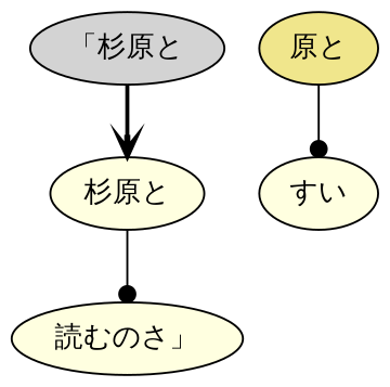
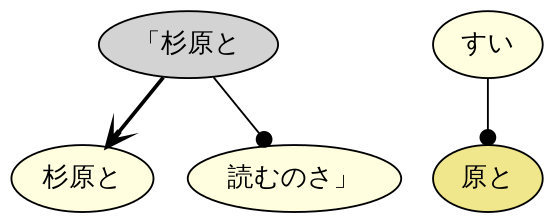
  digraph {
    fontname="Liberation Serif"
    node [fillcolor=lightyellow fontname="Liberation Serif" style=filled]
    edge [arrowhead=dot fontname="Liberation Serif" style=solid]
    n1 [fillcolor=lightgrey label="「杉原と"]
    n2 [label="杉原と"]
    n3 [label="読むのさ」"]
    n4 [label="すい"]
    n5 [fillcolor=khaki label="原と"]
    n1 -> n2 [arrowhead=vee style=bold]
-   n2 -> n3
-   n5 -> n4
+   n1 -> n3
+   n4 -> n5
  }
